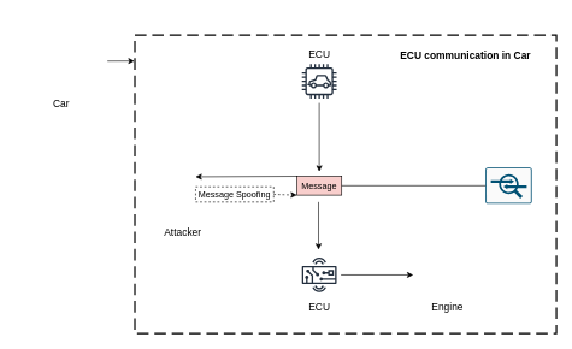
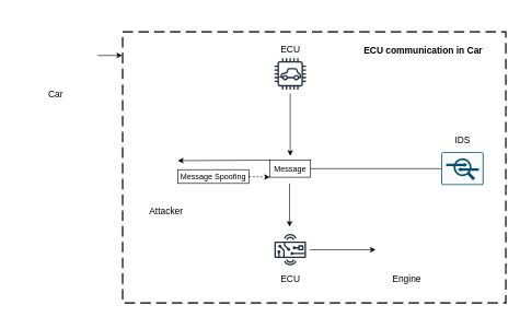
  <mxCell id="0" />
  <mxCell id="1" parent="0" />
  <mxCell id="2" value="" style="rounded=1;arcSize=0;dashed=1;strokeColor=#000000;fillColor=none;gradientColor=none;dashPattern=8 4;strokeWidth=2;" vertex="1" parent="1"><mxGeometry x="186" y="48" width="583" height="413" as="geometry" /></mxCell>
  <mxCell id="3" value="" style="shape=image;html=1;verticalAlign=top;verticalLabelPosition=bottom;labelBackgroundColor=#ffffff;imageAspect=0;aspect=fixed;image=https://cdn4.iconfinder.com/data/icons/education-and-school-glyph-24-px/24/Autobus_bus_school_bus_transport_vehicle_-128.png" vertex="1" parent="1"><mxGeometry x="20" y="20" width="128" height="128" as="geometry" /></mxCell>
  <mxCell id="4" value="" style="shape=image;html=1;verticalAlign=top;verticalLabelPosition=bottom;labelBackgroundColor=#ffffff;imageAspect=0;aspect=fixed;image=https://cdn2.iconfinder.com/data/icons/woothemes/PNG/intruder.png" vertex="1" parent="1"><mxGeometry x="205" y="228" width="65" height="65" as="geometry" /></mxCell>
  <mxCell id="5" value="" style="shape=image;html=1;verticalAlign=top;verticalLabelPosition=bottom;labelBackgroundColor=#ffffff;imageAspect=0;aspect=fixed;image=https://cdn1.iconfinder.com/data/icons/racing-13/512/Engine-128.png" vertex="1" parent="1"><mxGeometry x="571" y="333" width="94" height="94" as="geometry" /></mxCell>
  <mxCell id="6" value="" style="endArrow=classic;html=1;rounded=0;exitX=1;exitY=0.5;exitDx=0;exitDy=0;entryX=-0.001;entryY=0.087;entryDx=0;entryDy=0;entryPerimeter=0;" edge="1" parent="1" source="3" target="2"><mxGeometry width="50" height="50" relative="1" as="geometry"><mxPoint x="395" y="293" as="sourcePoint" /><mxPoint x="445" y="243" as="targetPoint" /></mxGeometry></mxCell>
  <mxCell id="7" value="&lt;font style=&quot;font-size: 14px;&quot;&gt;&lt;b&gt;ECU communication&amp;nbsp;&lt;/b&gt;&lt;b style=&quot;&quot;&gt;in Car&lt;/b&gt;&lt;/font&gt;" style="text;html=1;strokeColor=none;fillColor=none;align=center;verticalAlign=middle;whiteSpace=wrap;rounded=0;" vertex="1" parent="1"><mxGeometry x="549" y="62" width="189" height="30" as="geometry" /></mxCell>
  <mxCell id="8" value="Car" style="sketch=0;outlineConnect=0;fontColor=#232F3E;gradientColor=none;strokeColor=#232F3E;fillColor=#ffffff;dashed=0;verticalLabelPosition=bottom;verticalAlign=top;align=center;fontSize=12;fontStyle=0;aspect=fixed;shape=mxgraph.aws4.resourceIcon;resIcon=mxgraph.aws4.car;" vertex="1" parent="1"><mxGeometry x="411" y="82" width="60" height="60" as="geometry" /></mxCell>
  <mxCell id="9" value="Hardware&#10;board" style="sketch=0;outlineConnect=0;fontColor=#232F3E;gradientColor=none;strokeColor=#232F3E;fillColor=#ffffff;dashed=0;verticalLabelPosition=bottom;verticalAlign=top;align=center;html=1;fontSize=12;fontStyle=0;aspect=fixed;shape=mxgraph.aws4.resourceIcon;resIcon=mxgraph.aws4.hardware_board;" vertex="1" parent="1"><mxGeometry x="411" y="350" width="60" height="60" as="geometry" /></mxCell>
  <mxCell id="10" value="" style="rounded=0;whiteSpace=wrap;html=1;fillColor=default;strokeWidth=0;strokeColor=#FFFFFF;" vertex="1" parent="1"><mxGeometry x="386" y="146" width="120" height="60" as="geometry" /></mxCell>
  <mxCell id="11" value="" style="rounded=0;whiteSpace=wrap;html=1;fillColor=default;strokeWidth=0;strokeColor=#FFFFFF;" vertex="1" parent="1"><mxGeometry x="381" y="410" width="120" height="37" as="geometry" /></mxCell>
  <mxCell id="12" value="" style="endArrow=classic;html=1;rounded=0;entryX=0;entryY=0.5;entryDx=0;entryDy=0;" edge="1" parent="1" source="9" target="5"><mxGeometry width="50" height="50" relative="1" as="geometry"><mxPoint x="395" y="299" as="sourcePoint" /><mxPoint x="445" y="249" as="targetPoint" /></mxGeometry></mxCell>
  <mxCell id="13" value="&lt;span style=&quot;font-size: 14px;&quot;&gt;Engine&lt;/span&gt;" style="text;html=1;strokeColor=none;fillColor=none;align=center;verticalAlign=middle;whiteSpace=wrap;rounded=0;" vertex="1" parent="1"><mxGeometry x="591.5" y="410" width="53" height="30" as="geometry" /></mxCell>
- <mxCell id="14" value="Message" style="rounded=0;whiteSpace=wrap;html=1;fillColor=#f8cecc;" vertex="1" parent="1"><mxGeometry x="410" y="243.5" width="62" height="26" as="geometry" /></mxCell>
+ <mxCell id="14" value="Message" style="rounded=0;whiteSpace=wrap;html=1;" vertex="1" parent="1"><mxGeometry x="410" y="243.5" width="62" height="26" as="geometry" /></mxCell>
  <mxCell id="15" value="" style="endArrow=classic;html=1;rounded=0;" edge="1" parent="1" source="8"><mxGeometry width="50" height="50" relative="1" as="geometry"><mxPoint x="395" y="299" as="sourcePoint" /><mxPoint x="441" y="237" as="targetPoint" /></mxGeometry></mxCell>
  <mxCell id="16" value="" style="endArrow=classic;html=1;rounded=0;" edge="1" parent="1"><mxGeometry width="50" height="50" relative="1" as="geometry"><mxPoint x="440" y="279" as="sourcePoint" /><mxPoint x="440" y="345" as="targetPoint" /></mxGeometry></mxCell>
  <mxCell id="17" value="" style="endArrow=classic;html=1;rounded=0;entryX=1;entryY=0.25;entryDx=0;entryDy=0;exitX=0;exitY=0;exitDx=0;exitDy=0;" edge="1" parent="1" source="14" target="4"><mxGeometry width="50" height="50" relative="1" as="geometry"><mxPoint x="395" y="299" as="sourcePoint" /><mxPoint x="445" y="249" as="targetPoint" /></mxGeometry></mxCell>
- <mxCell id="18" value="Message Spoofing" style="rounded=0;whiteSpace=wrap;html=1;dashed=1;" vertex="1" parent="1"><mxGeometry x="270" y="258" width="108" height="21" as="geometry" /></mxCell>
+ <mxCell id="18" value="Message Spoofing" style="rounded=0;whiteSpace=wrap;html=1;" vertex="1" parent="1"><mxGeometry x="270" y="258" width="108" height="21" as="geometry" /></mxCell>
  <mxCell id="19" value="" style="endArrow=classic;html=1;rounded=0;exitX=1;exitY=0.5;exitDx=0;exitDy=0;entryX=0;entryY=1;entryDx=0;entryDy=0;dashed=1;" edge="1" parent="1" source="18" target="14"><mxGeometry width="50" height="50" relative="1" as="geometry"><mxPoint x="395" y="299" as="sourcePoint" /><mxPoint x="445" y="249" as="targetPoint" /></mxGeometry></mxCell>
  <mxCell id="20" value="&lt;span style=&quot;font-size: 14px;&quot;&gt;ECU&lt;/span&gt;" style="text;html=1;strokeColor=none;fillColor=none;align=center;verticalAlign=middle;whiteSpace=wrap;rounded=0;" vertex="1" parent="1"><mxGeometry x="414.5" y="410" width="53" height="30" as="geometry" /></mxCell>
  <mxCell id="21" value="&lt;span style=&quot;font-size: 14px;&quot;&gt;ECU&lt;/span&gt;" style="text;html=1;strokeColor=none;fillColor=none;align=center;verticalAlign=middle;whiteSpace=wrap;rounded=0;" vertex="1" parent="1"><mxGeometry x="414.5" y="60" width="53" height="30" as="geometry" /></mxCell>
  <mxCell id="22" value="&lt;span style=&quot;font-size: 14px;&quot;&gt;Attacker&lt;/span&gt;" style="text;html=1;strokeColor=none;fillColor=none;align=center;verticalAlign=middle;whiteSpace=wrap;rounded=0;" vertex="1" parent="1"><mxGeometry x="226" y="307" width="53" height="30" as="geometry" /></mxCell>
  <mxCell id="23" value="&lt;span style=&quot;font-size: 14px;&quot;&gt;Car&lt;/span&gt;" style="text;html=1;strokeColor=none;fillColor=none;align=center;verticalAlign=middle;whiteSpace=wrap;rounded=0;" vertex="1" parent="1"><mxGeometry x="57.5" y="129" width="53" height="30" as="geometry" /></mxCell>
  <mxCell id="24" value="" style="group" vertex="1" connectable="0" parent="1"><mxGeometry x="671" y="198" width="64" height="83.5" as="geometry" /></mxCell>
  <mxCell id="25" value="" style="sketch=0;points=[[0.015,0.015,0],[0.985,0.015,0],[0.985,0.985,0],[0.015,0.985,0],[0.25,0,0],[0.5,0,0],[0.75,0,0],[1,0.25,0],[1,0.5,0],[1,0.75,0],[0.75,1,0],[0.5,1,0],[0.25,1,0],[0,0.75,0],[0,0.5,0],[0,0.25,0]];verticalLabelPosition=bottom;html=1;verticalAlign=top;aspect=fixed;align=center;pointerEvents=1;shape=mxgraph.cisco19.rect;prIcon=ips_ids;fillColor=#FAFAFA;strokeColor=#005073;" vertex="1" parent="24"><mxGeometry y="33.5" width="64" height="50" as="geometry" /></mxCell>
+ <mxCell id="26" value="&lt;span style=&quot;font-size: 14px;&quot;&gt;IDS&lt;/span&gt;" style="text;html=1;strokeColor=none;fillColor=none;align=center;verticalAlign=middle;whiteSpace=wrap;rounded=0;" vertex="1" parent="24"><mxGeometry x="5.5" width="53" height="30" as="geometry" /></mxCell>
  <mxCell id="27" value="" style="endArrow=none;html=1;rounded=0;exitX=0;exitY=0.5;exitDx=0;exitDy=0;exitPerimeter=0;entryX=1;entryY=0.5;entryDx=0;entryDy=0;" edge="1" parent="1" source="25" target="14"><mxGeometry width="50" height="50" relative="1" as="geometry"><mxPoint x="395" y="291" as="sourcePoint" /><mxPoint x="445" y="241" as="targetPoint" /></mxGeometry></mxCell>
